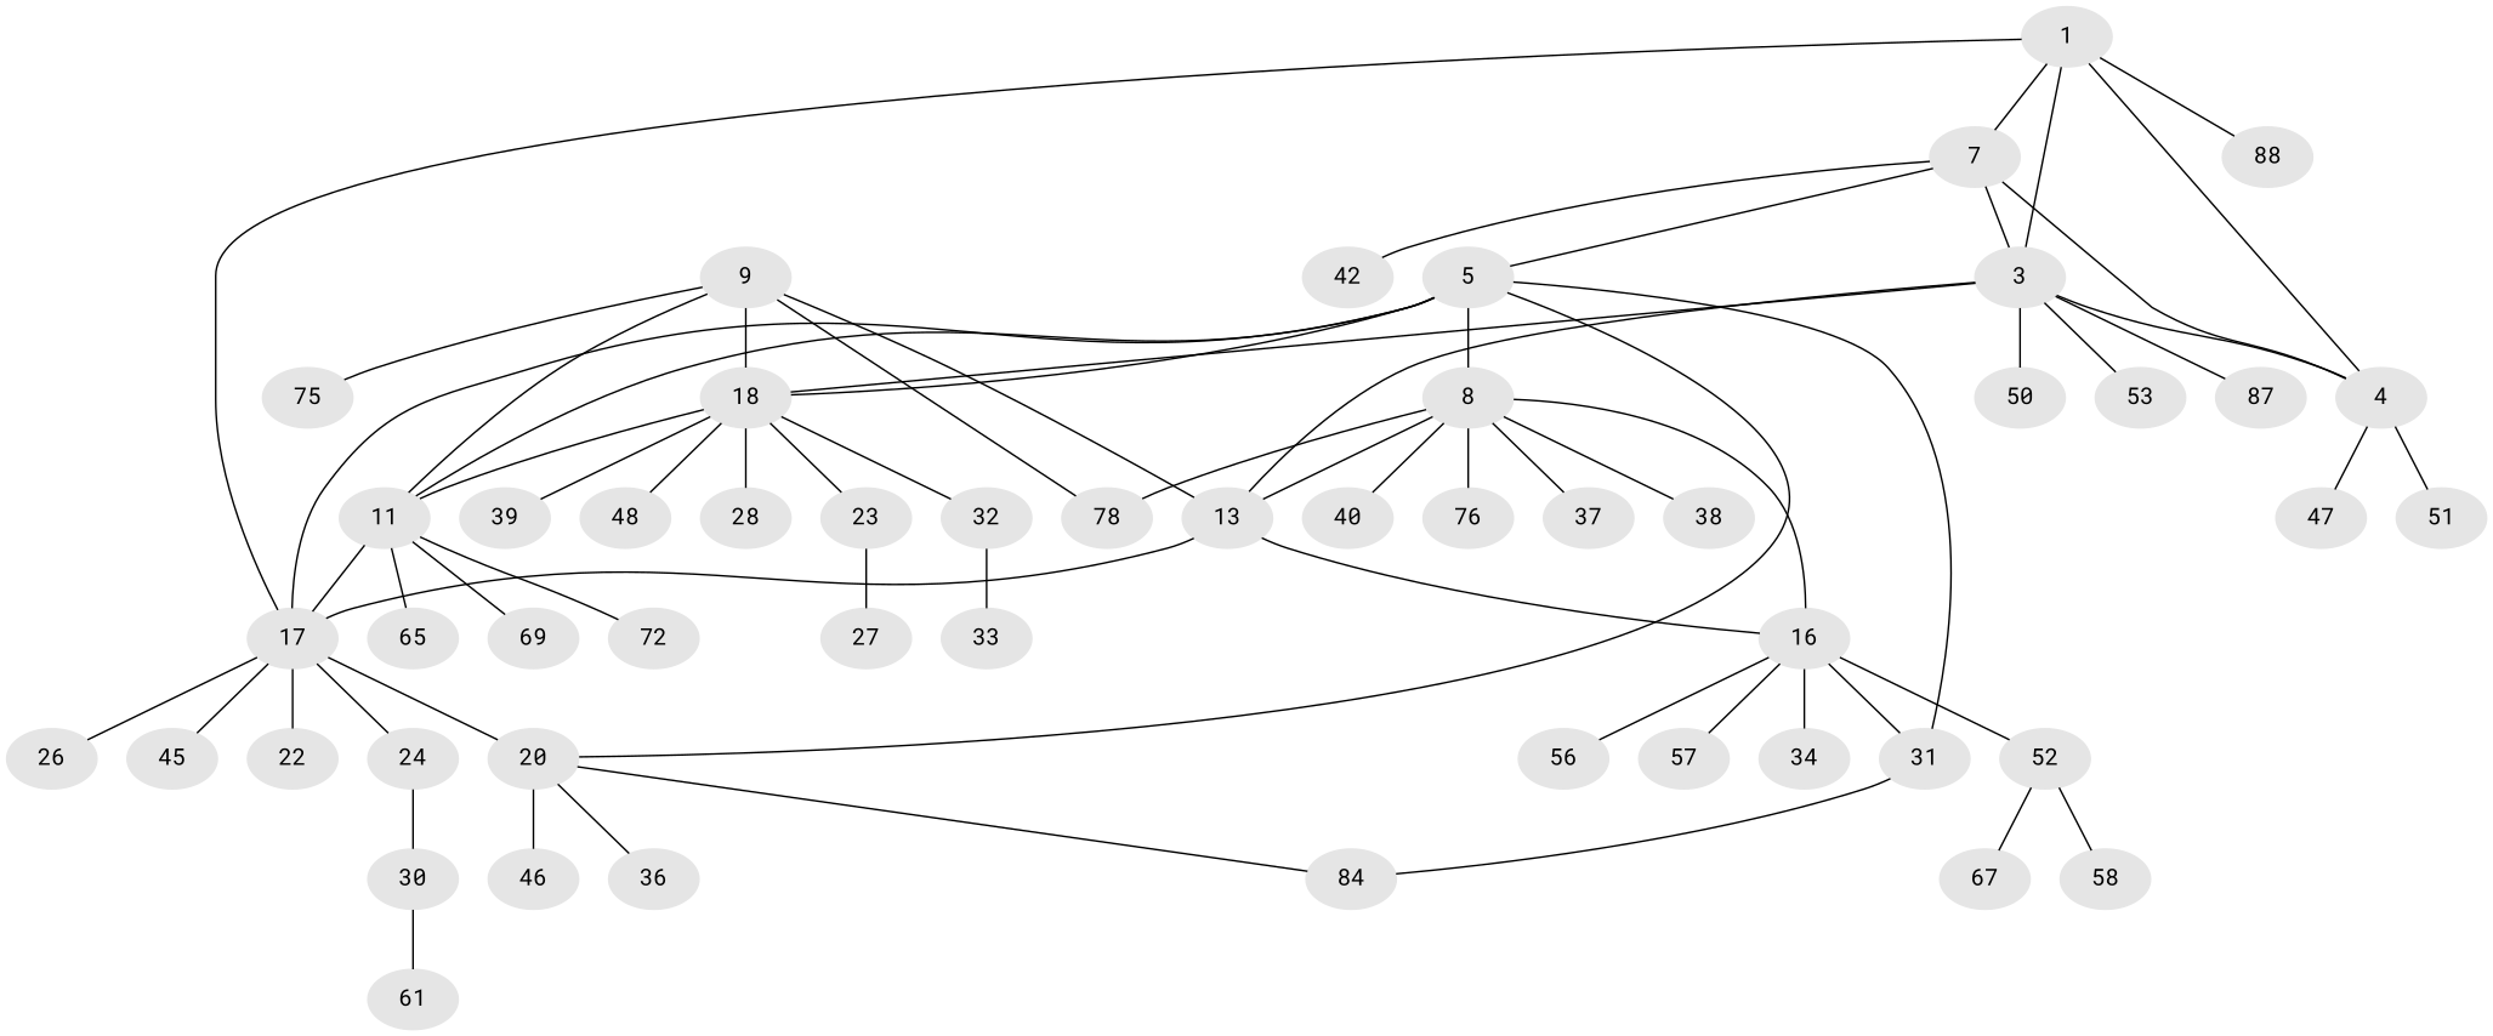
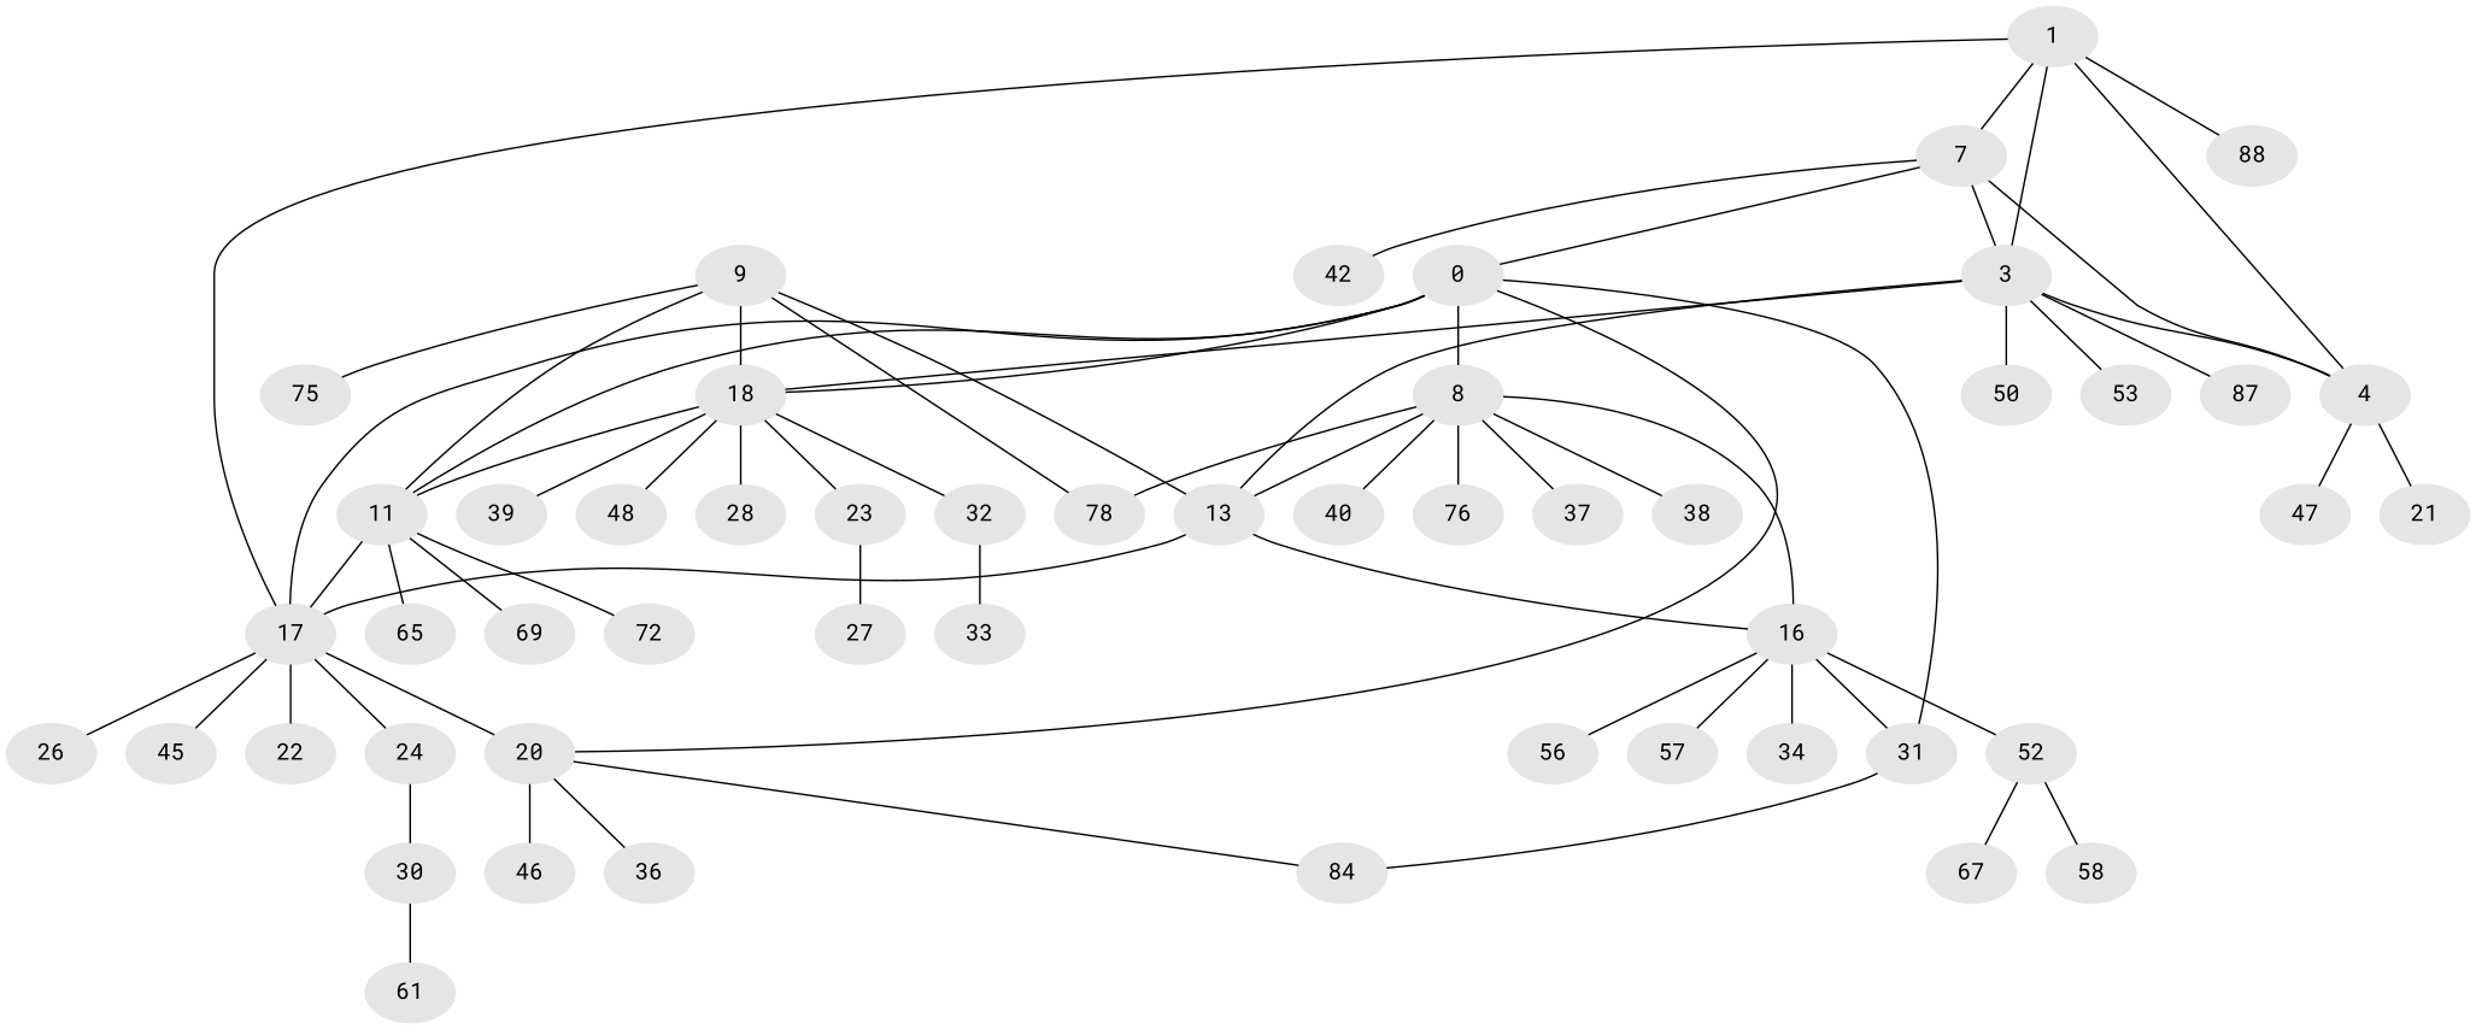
  graph {
    fontname="Roboto Mono"
    node [color=gray90 fontname="Roboto Mono" style=filled]
    edge [fontname="Roboto Mono"]
    n1 [label=7]
    1
    3
    4 [super="+21+77+73+25+55"]
    17 [super="+44+18+19"]
    88
-   5 [super="+62+7+6"]
+   5 [super="+62+7+6" label=0]
    42
    n9 [label=18 super="+12"]
    13 [super="+14"]
    50
    53
    87
    47
-   51
+   51 [label=21]
    20
    22
    24
    26
    45 [super="+63"]
    8 [super="+15"]
    11
    31
    23 [super="+49"]
    28
    32 [super="+64"]
    39 [super="+71"]
    48
    16 [super="+43"]
    37
    38
    40
    76
    78
    65
    69
    72
    36
    46
    84
    34
    52
    56
    57
    9
    75
    27
    33
    58 [super="+82"]
    67 [super="+74"]
    30
    61
    n1 -- 3
    n1 -- 4
    n1 -- 5
    n1 -- 42
    1 -- n1
    1 -- 3
    1 -- 4
    1 -- 17
    1 -- 88
    3 -- 4
    3 -- n9
    3 -- 13
    3 -- 50
    3 -- 53
    3 -- 87
    4 -- 47
    4 -- 51
    17 -- 20 [weight=3]
    17 -- 22
    17 -- 24
    17 -- 26
    17 -- 45
    5 -- 17
    5 -- n9
    5 -- 20
    5 -- 8 [weight=3]
    5 -- 11
    5 -- 31
    n9 -- 11 [weight=2]
    n9 -- 23
    n9 -- 28
    n9 -- 32
    n9 -- 39
    n9 -- 48
    13 -- 17
    13 -- 16 [weight=2]
    20 -- 36
    20 -- 46
    20 -- 84
    24 -- 30
    8 -- 13 [weight=2]
    8 -- 16
    8 -- 37
    8 -- 38
    8 -- 40
    8 -- 76
    8 -- 78
    11 -- 17
    11 -- 65
    11 -- 69
    11 -- 72
    31 -- 84
    23 -- 27
    32 -- 33
    16 -- 31
    16 -- 34
    16 -- 52
    16 -- 56
    16 -- 57
    52 -- 58
    52 -- 67
    9 -- n9 [weight=2]
    9 -- 13
    9 -- 11
    9 -- 78
    9 -- 75
    30 -- 61
  }
